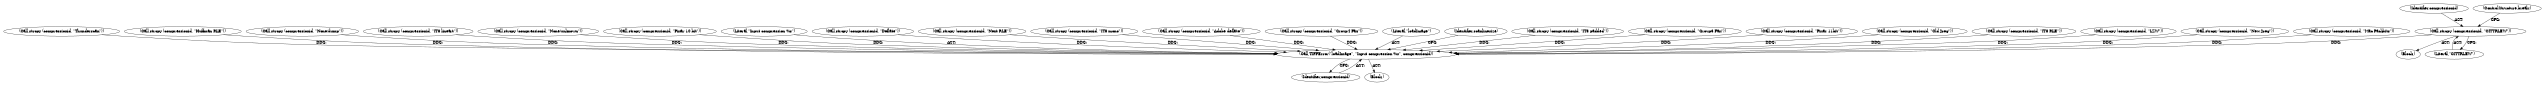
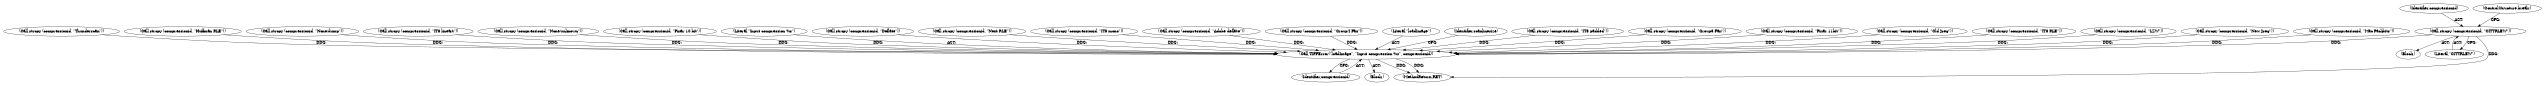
  digraph {
    n1 [label="(Call,strcpy (compressionid, \"CITTRLEW\"))"]
    n2 [label="(Call,TIFFError(\"loadImage\", \"Input compression %s\", compressionid))"]
    n3 [label="(Literal,\"CITTRLEW\")"]
    n4 [label="(Block,)"]
+   n5 [label="(MethodReturn,RET)"]
    n6 [label="(Identifier,compressionid)"]
    n7 [label="(Block,)"]
    n8 [label="(Call,strcpy (compressionid, \"Thunderscan\"))"]
    n9 [label="(Call,strcpy (compressionid, \"Huffman RLE\"))"]
    n10 [label="(Call,strcpy (compressionid, \"None/dump\"))"]
    n11 [label="(Call,strcpy (compressionid, \"IT8 lineart\"))"]
    n12 [label="(Call,strcpy (compressionid, \"None/unknown\"))"]
    n13 [label="(Call,strcpy (compressionid, \"Pixar 10 bit\"))"]
    n14 [label="(Literal,\"Input compression %s\")"]
    n15 [label="(Identifier,compressionid)"]
    n16 [label="(Call,strcpy (compressionid, \"Deflate\"))"]
    n17 [label="(Call,strcpy (compressionid, \"Next RLE\"))"]
    n18 [label="(Call,strcpy (compressionid, \"IT8 mono\"))"]
    n19 [label="(Call,strcpy (compressionid, \"Adobe deflate\"))"]
    n20 [label="(Call,strcpy (compressionid, \"Group4 Fax\"))"]
    n21 [label="(Literal,\"loadImage\")"]
    n22 [label="(Identifier,scanlinesize)"]
    n23 [label="(Call,strcpy (compressionid, \"IT8 padded\"))"]
    n24 [label="(Call,strcpy (compressionid, \"Group3 Fax\"))"]
    n25 [label="(Call,strcpy (compressionid, \"Pixar 11bit\"))"]
    n26 [label="(Call,strcpy (compressionid, \"Old Jpeg\"))"]
    n27 [label="(Call,strcpy (compressionid, \"IT8 RLE\"))"]
    n28 [label="(ControlStructure,break;)"]
    n29 [label="(Call,strcpy (compressionid, \"LZW\"))"]
    n30 [label="(Call,strcpy (compressionid, \"New Jpeg\"))"]
    n31 [label="(Call,strcpy (compressionid, \"Mac Packbits\"))"]
    n1 -> n2 [label="DDG: "]
    n1 -> n3 [label="CFG: "]
    n1 -> n4 [label="AST: "]
+   n1 -> n5 [label="DDG: "]
+   n2 -> n5 [label="DDG: "]
+   n2 -> n5 [label="DDG: "]
    n2 -> n6 [label="CFG: "]
    n2 -> n7 [label="AST: "]
    n3 -> n1 [label="AST: "]
    n6 -> n2 [label="AST: "]
    n8 -> n2 [label="DDG: "]
    n9 -> n2 [label="DDG: "]
    n10 -> n2 [label="DDG: "]
    n11 -> n2 [label="DDG: "]
    n12 -> n2 [label="DDG: "]
    n13 -> n2 [label="DDG: "]
    n14 -> n2 [label="AST: "]
    n15 -> n1 [label="AST: "]
    n16 -> n2 [label="DDG: "]
    n17 -> n2 [label="DDG: "]
    n18 -> n2 [label="DDG: "]
    n19 -> n2 [label="DDG: "]
    n20 -> n2 [label="DDG: "]
    n21 -> n2 [label="AST: "]
    n22 -> n2 [label="CFG: "]
    n23 -> n2 [label="DDG: "]
    n24 -> n2 [label="DDG: "]
    n25 -> n2 [label="DDG: "]
    n26 -> n2 [label="DDG: "]
    n27 -> n2 [label="DDG: "]
    n28 -> n1 [label="CFG: "]
    n29 -> n2 [label="DDG: "]
    n30 -> n2 [label="DDG: "]
    n31 -> n2 [label="DDG: "]
  }
